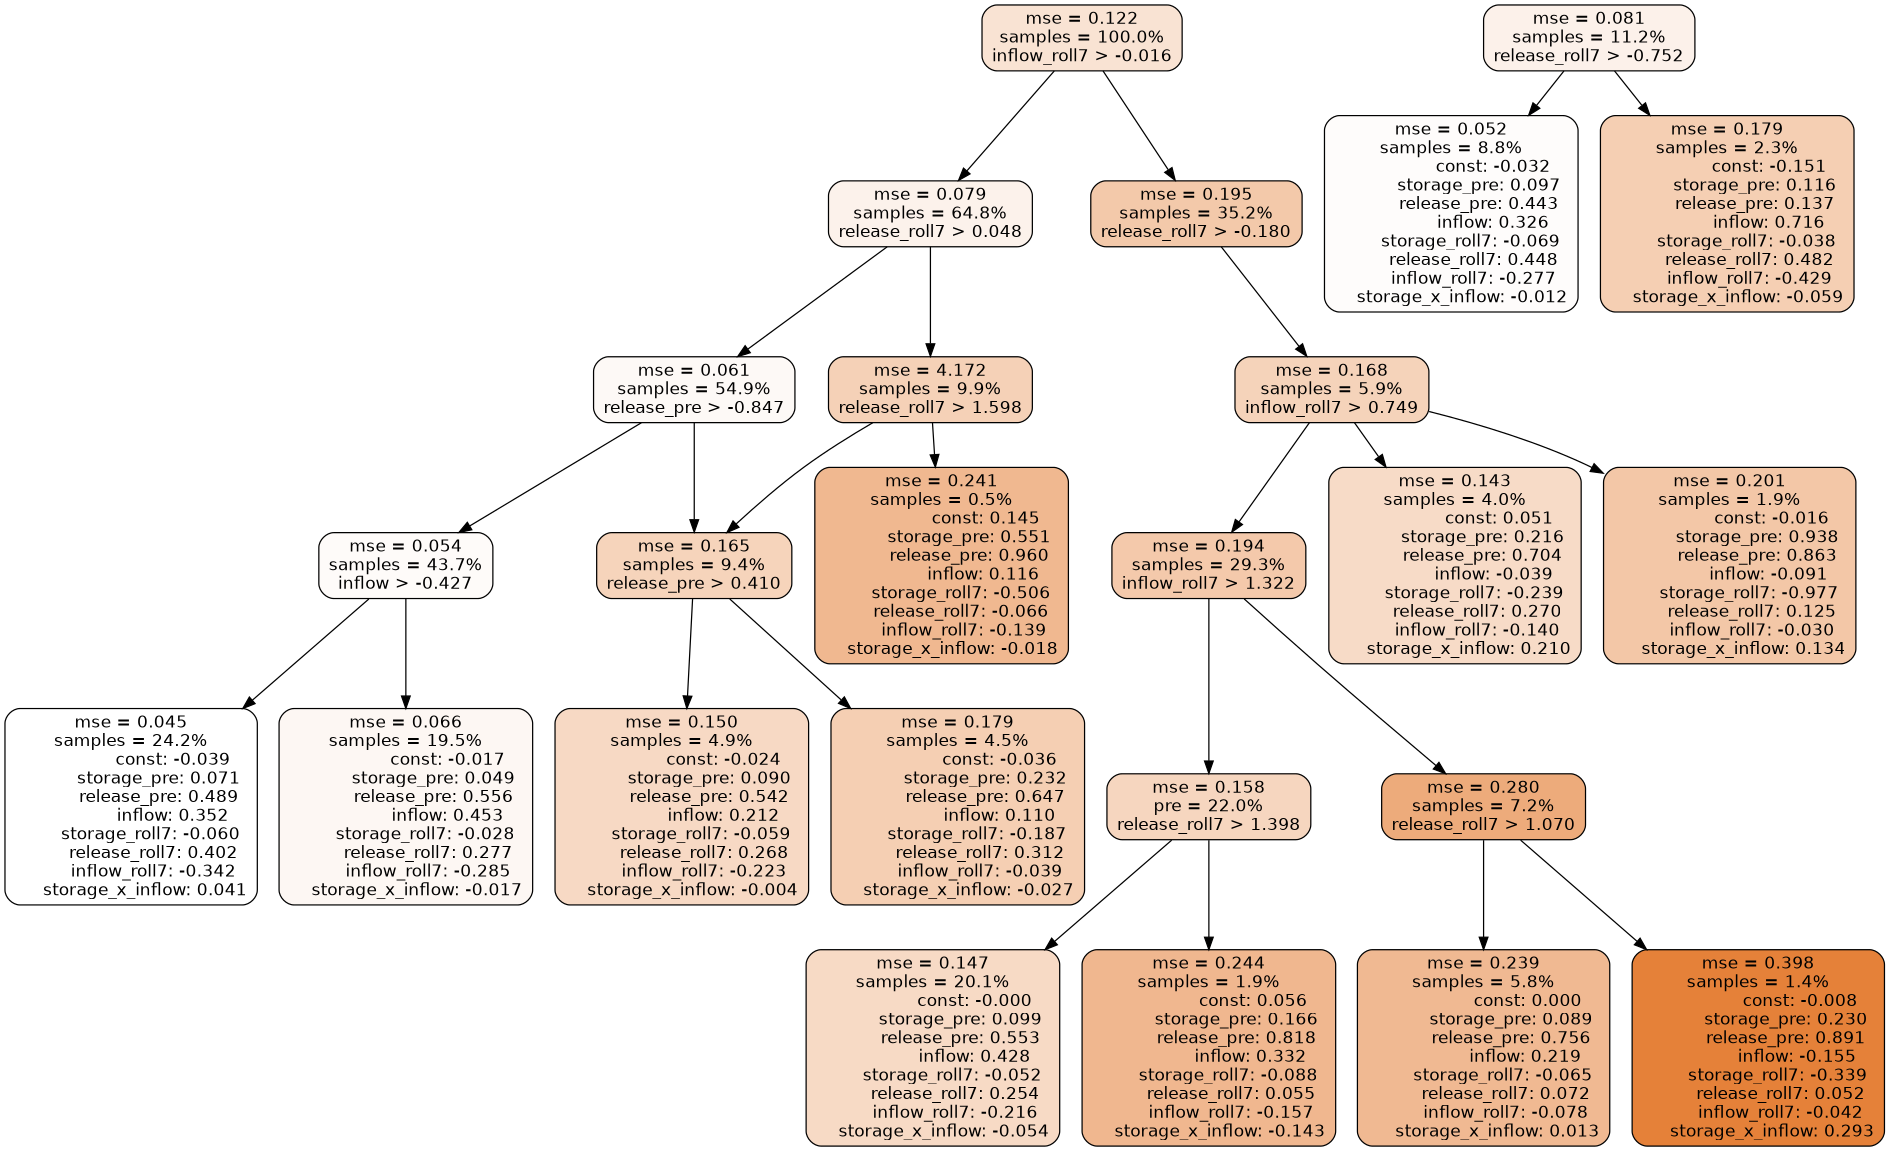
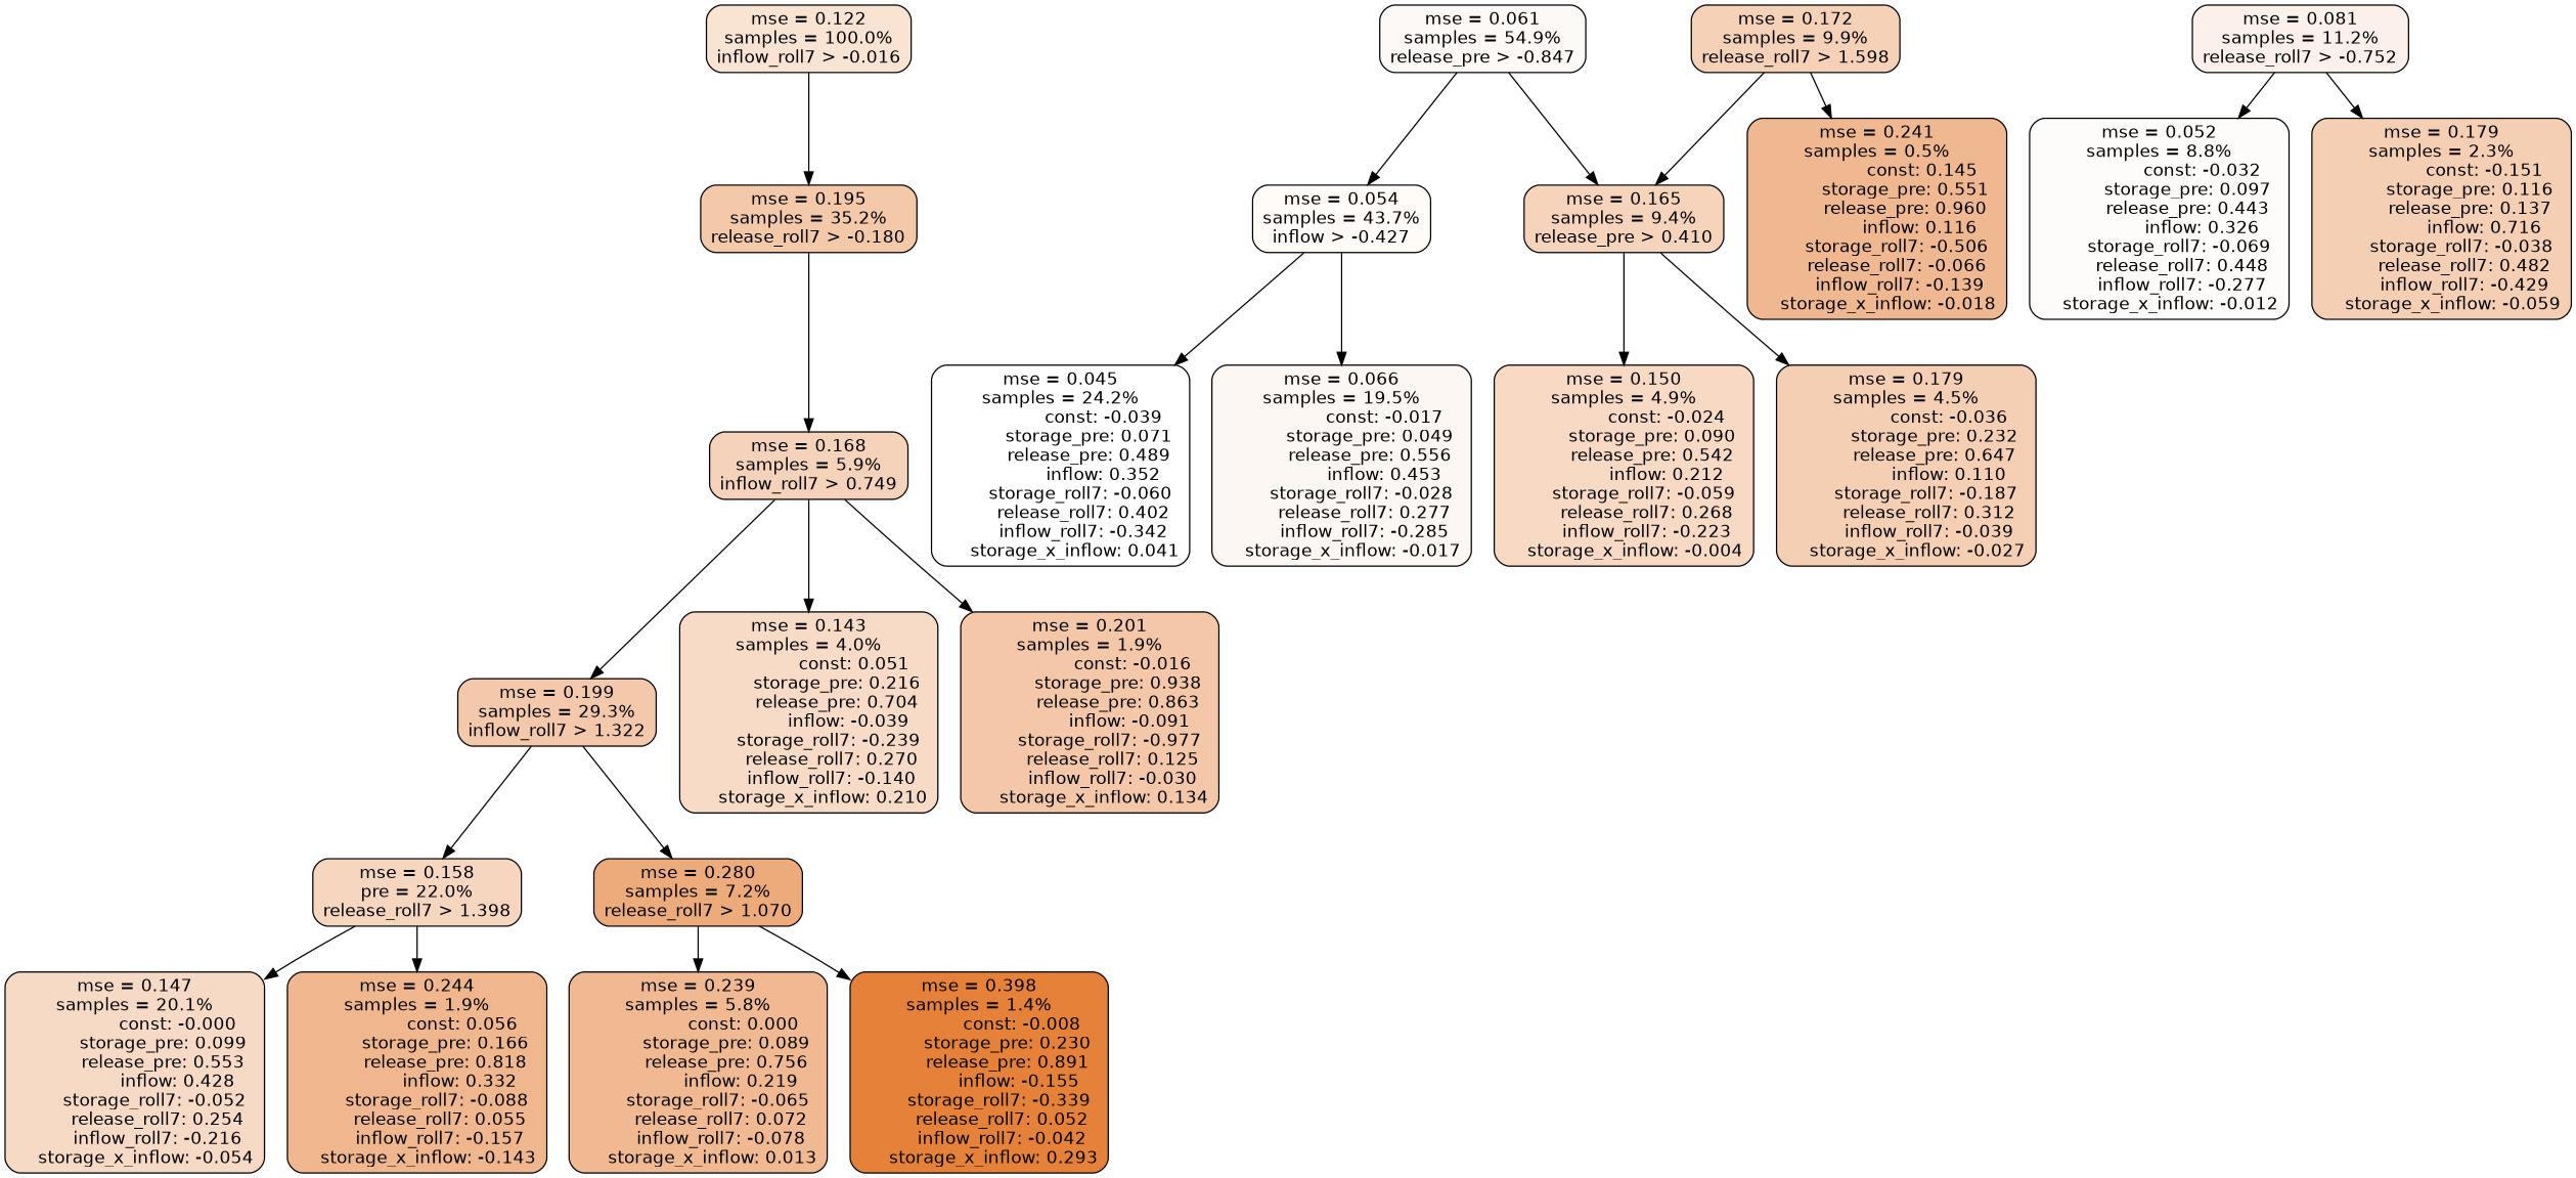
  digraph {
    node [color=black fillcolor="#f5cfb3" fontname=helvetica shape=rectangle style="filled, rounded"]
    edge [fontname=helvetica]
    n1 [fillcolor="#f9e3d3" label="mse = 0.122\nsamples = 100.0%\ninflow_roll7 > -0.016"]
-   n2 [fillcolor="#fcf2eb" label="mse = 0.079\nsamples = 64.8%\nrelease_roll7 > 0.048"]
    n3 [fillcolor="#f3c9aa" label="mse = 0.195\nsamples = 35.2%\nrelease_roll7 > -0.180"]
    n4 [fillcolor="#fdf9f6" label="mse = 0.061\nsamples = 54.9%\nrelease_pre > -0.847"]
-   n5 [fillcolor="#f5d1b7" label="mse = 4.172\nsamples = 9.9%\nrelease_roll7 > 1.598"]
+   n5 [fillcolor="#f5d1b7" label="mse = 0.172\nsamples = 9.9%\nrelease_roll7 > 1.598"]
    n6 [fillcolor="#f5d3ba" label="mse = 0.168\nsamples = 5.9%\ninflow_roll7 > 0.749"]
    n7 [fillcolor="#fefbf9" label="mse = 0.054\nsamples = 43.7%\ninflow > -0.427"]
    n8 [fillcolor="#f6d4bb" label="mse = 0.165\nsamples = 9.4%\nrelease_pre > 0.410"]
    n9 [fillcolor="#f0b890" label="mse = 0.241\nsamples = 0.5%\n                const: 0.145\n          storage_pre: 0.551\n          release_pre: 0.960\n               inflow: 0.116\n       storage_roll7: -0.506\n       release_roll7: -0.066\n        inflow_roll7: -0.139\n    storage_x_inflow: -0.018"]
-   n10 [fillcolor="#f4c9ab" label="mse = 0.194\nsamples = 29.3%\ninflow_roll7 > 1.322"]
+   n10 [fillcolor="#f4c9ab" label="mse = 0.199\nsamples = 29.3%\ninflow_roll7 > 1.322"]
    n11 [fillcolor="#f7dbc7" label="mse = 0.143\nsamples = 4.0%\n                const: 0.051\n          storage_pre: 0.216\n          release_pre: 0.704\n              inflow: -0.039\n       storage_roll7: -0.239\n        release_roll7: 0.270\n        inflow_roll7: -0.140\n     storage_x_inflow: 0.210"]
    n12 [fillcolor="#f3c7a7" label="mse = 0.201\nsamples = 1.9%\n               const: -0.016\n          storage_pre: 0.938\n          release_pre: 0.863\n              inflow: -0.091\n       storage_roll7: -0.977\n        release_roll7: 0.125\n        inflow_roll7: -0.030\n     storage_x_inflow: 0.134"]
    n13 [fillcolor="#f6d6bf" label="mse = 0.158\npre = 22.0%\nrelease_roll7 > 1.398"]
    n14 [fillcolor="#edab7b" label="mse = 0.280\nsamples = 7.2%\nrelease_roll7 > 1.070"]
    n15 [fillcolor="#ffffff" label="mse = 0.045\nsamples = 24.2%\n               const: -0.039\n          storage_pre: 0.071\n          release_pre: 0.489\n               inflow: 0.352\n       storage_roll7: -0.060\n        release_roll7: 0.402\n        inflow_roll7: -0.342\n     storage_x_inflow: 0.041"]
    n16 [fillcolor="#fdf7f3" label="mse = 0.066\nsamples = 19.5%\n               const: -0.017\n          storage_pre: 0.049\n          release_pre: 0.556\n               inflow: 0.453\n       storage_roll7: -0.028\n        release_roll7: 0.277\n        inflow_roll7: -0.285\n    storage_x_inflow: -0.017"]
    n17 [fillcolor="#fcf1ea" label="mse = 0.081\nsamples = 11.2%\nrelease_roll7 > -0.752"]
    n18 [fillcolor="#fefcfb" label="mse = 0.052\nsamples = 8.8%\n               const: -0.032\n          storage_pre: 0.097\n          release_pre: 0.443\n               inflow: 0.326\n       storage_roll7: -0.069\n        release_roll7: 0.448\n        inflow_roll7: -0.277\n    storage_x_inflow: -0.012"]
    n19 [label="mse = 0.179\nsamples = 2.3%\n               const: -0.151\n          storage_pre: 0.116\n          release_pre: 0.137\n               inflow: 0.716\n       storage_roll7: -0.038\n        release_roll7: 0.482\n        inflow_roll7: -0.429\n    storage_x_inflow: -0.059"]
    n20 [fillcolor="#f7d9c4" label="mse = 0.150\nsamples = 4.9%\n               const: -0.024\n          storage_pre: 0.090\n          release_pre: 0.542\n               inflow: 0.212\n       storage_roll7: -0.059\n        release_roll7: 0.268\n        inflow_roll7: -0.223\n    storage_x_inflow: -0.004"]
    n21 [label="mse = 0.179\nsamples = 4.5%\n               const: -0.036\n          storage_pre: 0.232\n          release_pre: 0.647\n               inflow: 0.110\n       storage_roll7: -0.187\n        release_roll7: 0.312\n        inflow_roll7: -0.039\n    storage_x_inflow: -0.027"]
    n22 [fillcolor="#f7dac5" label="mse = 0.147\nsamples = 20.1%\n               const: -0.000\n          storage_pre: 0.099\n          release_pre: 0.553\n               inflow: 0.428\n       storage_roll7: -0.052\n        release_roll7: 0.254\n        inflow_roll7: -0.216\n    storage_x_inflow: -0.054"]
    n23 [fillcolor="#f0b78f" label="mse = 0.244\nsamples = 1.9%\n                const: 0.056\n          storage_pre: 0.166\n          release_pre: 0.818\n               inflow: 0.332\n       storage_roll7: -0.088\n        release_roll7: 0.055\n        inflow_roll7: -0.157\n    storage_x_inflow: -0.143"]
    n24 [fillcolor="#f0b992" label="mse = 0.239\nsamples = 5.8%\n                const: 0.000\n          storage_pre: 0.089\n          release_pre: 0.756\n               inflow: 0.219\n       storage_roll7: -0.065\n        release_roll7: 0.072\n        inflow_roll7: -0.078\n     storage_x_inflow: 0.013"]
    n25 [fillcolor="#e58139" label="mse = 0.398\nsamples = 1.4%\n               const: -0.008\n          storage_pre: 0.230\n          release_pre: 0.891\n              inflow: -0.155\n       storage_roll7: -0.339\n        release_roll7: 0.052\n        inflow_roll7: -0.042\n     storage_x_inflow: 0.293"]
-   n1 -> n2
    n1 -> n3
-   n2 -> n4
-   n2 -> n5
    n3 -> n6
    n4 -> n7
    n4 -> n8
    n5 -> n8
    n5 -> n9
    n6 -> n10
    n6 -> n11
    n6 -> n12
    n7 -> n15
    n7 -> n16
    n8 -> n20
    n8 -> n21
    n10 -> n13
    n10 -> n14
    n13 -> n22
    n13 -> n23
    n14 -> n24
    n14 -> n25
    n17 -> n18
    n17 -> n19
  }
